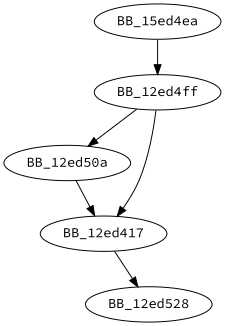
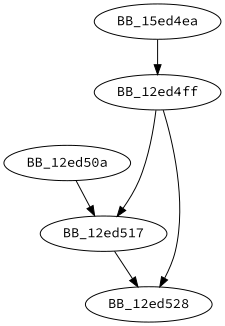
  digraph {
    fontname="Source Code Pro"
    node [fontname="Source Code Pro"]
    edge [fontname="Source Code Pro"]
    n1 [label=BB_15ed4ea]
    BB_12ed4ff
    BB_12ed50a
-   BB_12ed517 [label=BB_12ed417]
+   BB_12ed517
    BB_12ed528
    n1 -> BB_12ed4ff
-   BB_12ed4ff -> BB_12ed50a
+   BB_12ed4ff -> BB_12ed528
    BB_12ed4ff -> BB_12ed517
    BB_12ed50a -> BB_12ed517
    BB_12ed517 -> BB_12ed528
  }
